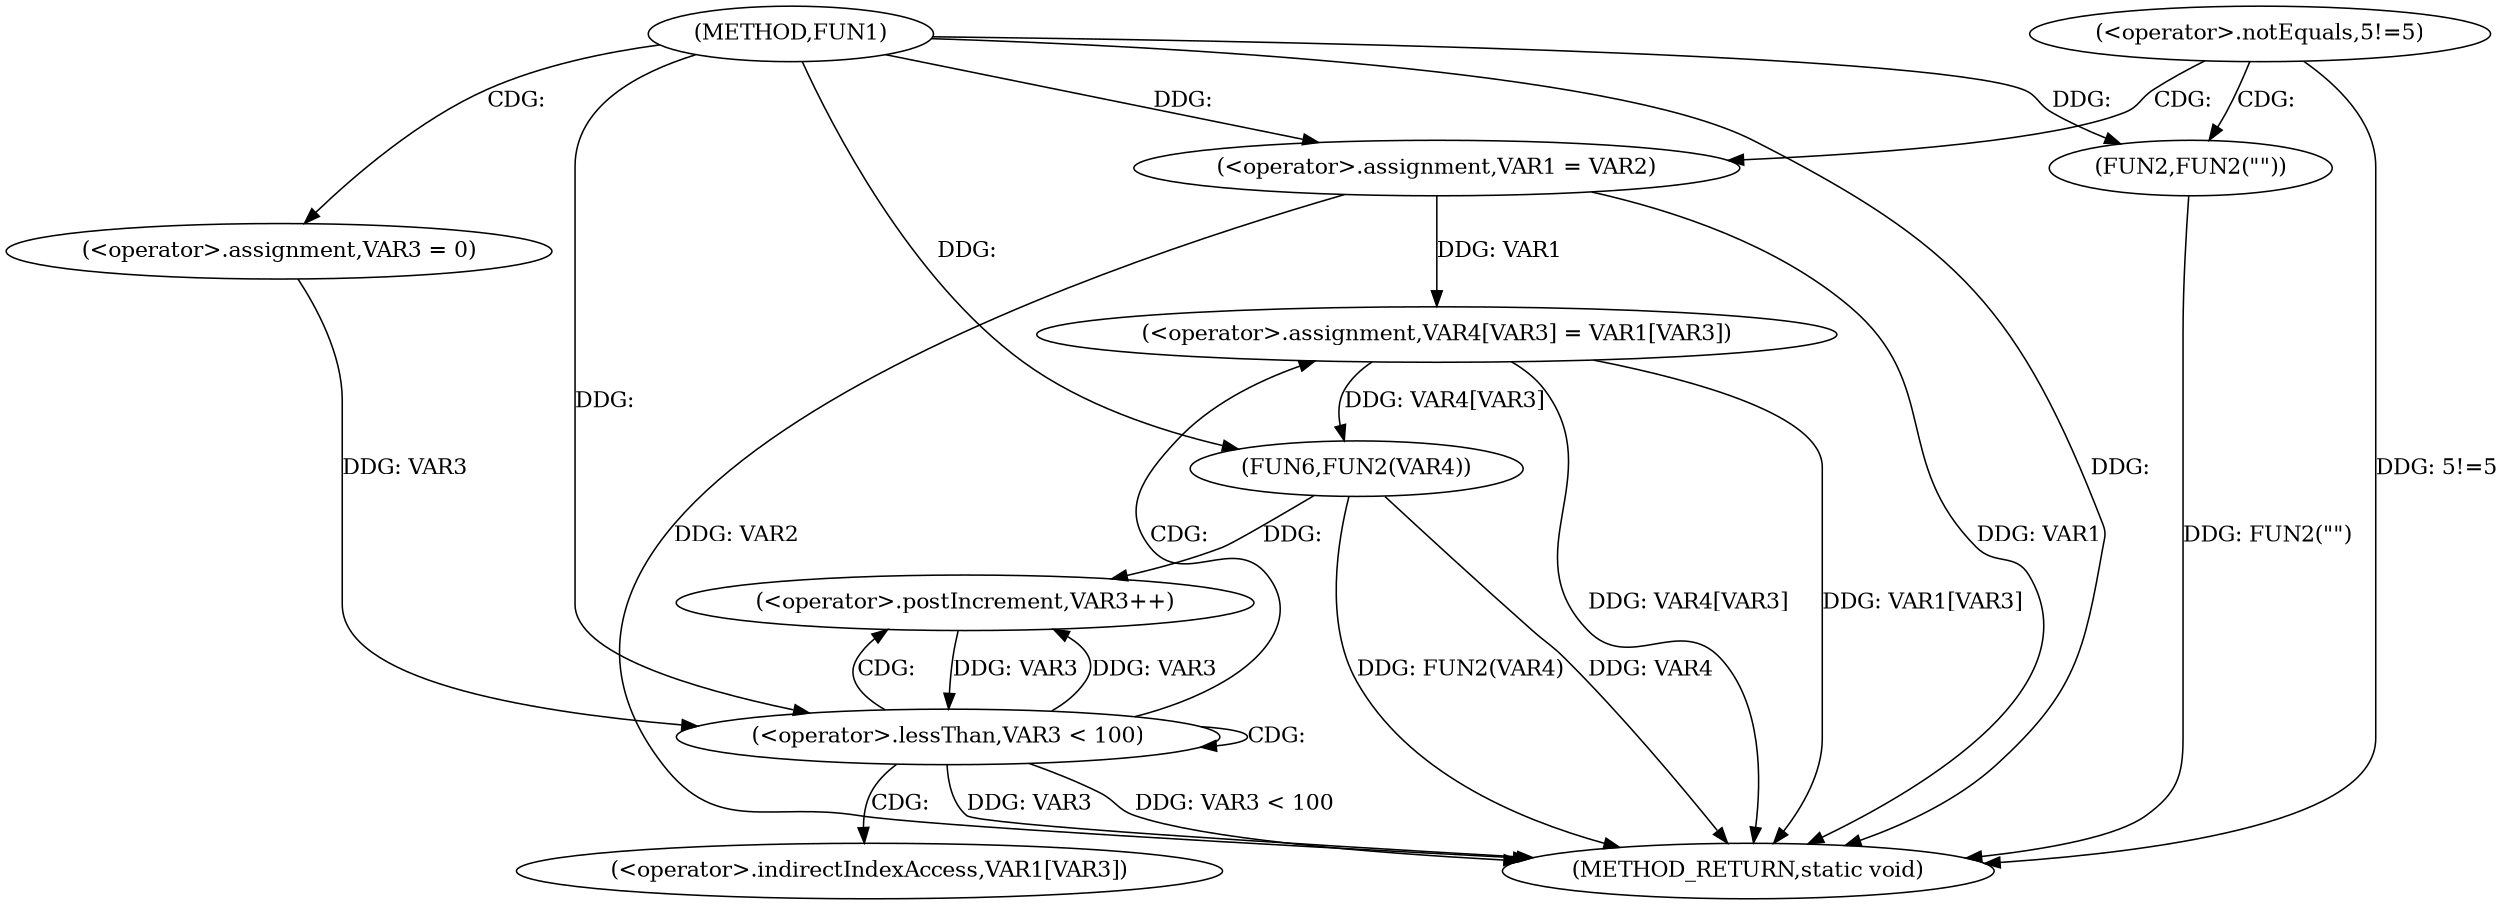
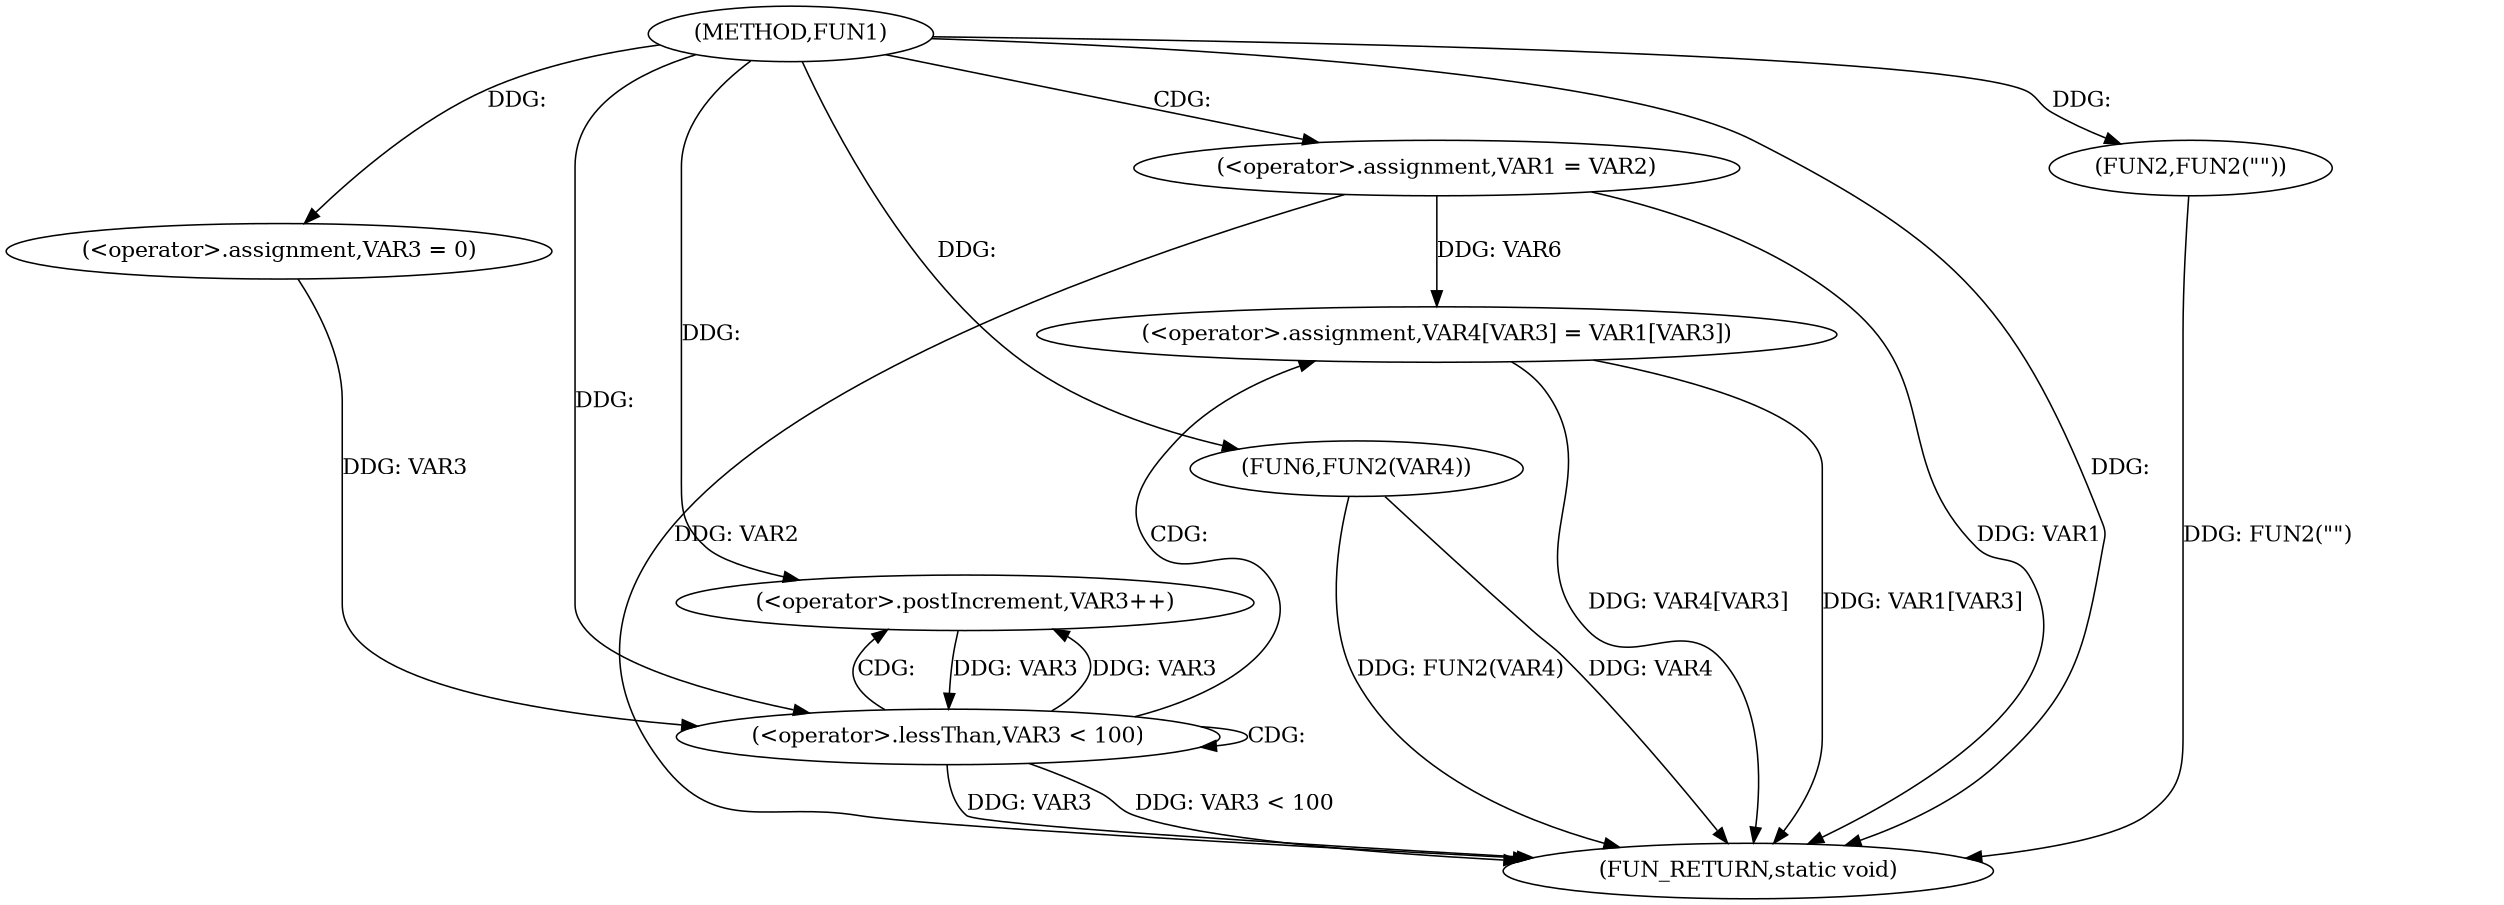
  digraph {
    n1 [label="(METHOD,FUN1)"]
    n2 [label="(FUN2,FUN2(\"\"))"]
    n3 [label="(<operator>.assignment,VAR1 = VAR2)"]
    n4 [label="(<operator>.assignment,VAR3 = 0)"]
    n5 [label="(<operator>.lessThan,VAR3 < 100)"]
    n6 [label="(<operator>.postIncrement,VAR3++)"]
    n7 [label="(FUN6,FUN2(VAR4))"]
-   n8 [label="(METHOD_RETURN,static void)"]
-   n9 [label="(<operator>.notEquals,5!=5)"]
+   n8 [label="(FUN_RETURN,static void)"]
    n10 [label="(<operator>.assignment,VAR4[VAR3] = VAR1[VAR3])"]
-   n11 [label="(<operator>.indirectIndexAccess,VAR1[VAR3])"]
    n1 -> n2 [label="DDG: "]
-   n1 -> n3 [label="DDG: "]
-   n1 -> n4 [label="CDG: "]
+   n1 -> n3 [label="CDG: "]
+   n1 -> n4 [label="DDG: "]
    n1 -> n5 [label="DDG: "]
-   n7 -> n6 [label="DDG: "]
+   n1 -> n6 [label="DDG: "]
    n1 -> n7 [label="DDG: "]
    n1 -> n8 [label="DDG: "]
    n2 -> n8 [label="DDG: FUN2(\"\")"]
    n3 -> n8 [label="DDG: VAR1"]
    n3 -> n8 [label="DDG: VAR2"]
-   n3 -> n10 [label="DDG: VAR1"]
+   n3 -> n10 [label="DDG: VAR6"]
    n4 -> n5 [label="DDG: VAR3"]
    n5 -> n5 [label="CDG: "]
    n5 -> n6 [label="DDG: VAR3"]
    n5 -> n6 [label="CDG: "]
    n5 -> n8 [label="DDG: VAR3 < 100"]
    n5 -> n8 [label="DDG: VAR3"]
    n5 -> n10 [label="CDG: "]
-   n5 -> n11 [label="CDG: "]
    n6 -> n5 [label="DDG: VAR3"]
    n7 -> n8 [label="DDG: FUN2(VAR4)"]
    n7 -> n8 [label="DDG: VAR4"]
-   n9 -> n2 [label="CDG: "]
-   n9 -> n3 [label="CDG: "]
-   n9 -> n8 [label="DDG: 5!=5"]
-   n10 -> n7 [label="DDG: VAR4[VAR3]"]
    n10 -> n8 [label="DDG: VAR1[VAR3]"]
    n10 -> n8 [label="DDG: VAR4[VAR3]"]
  }
